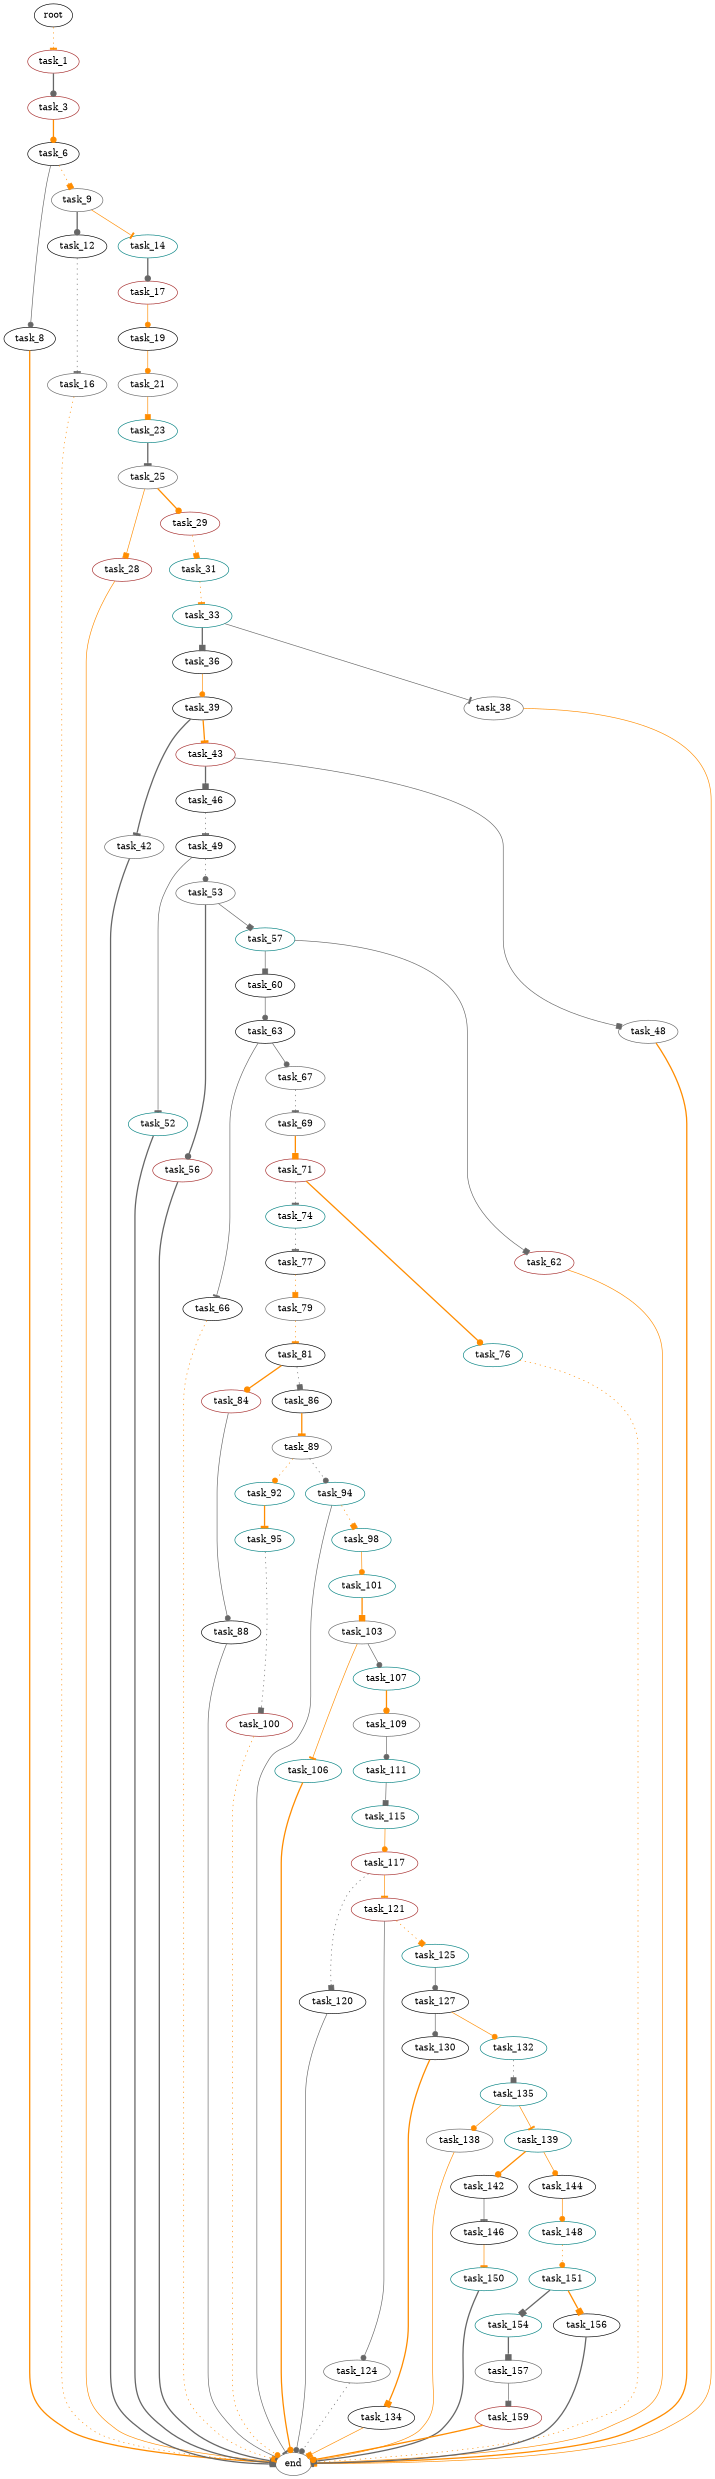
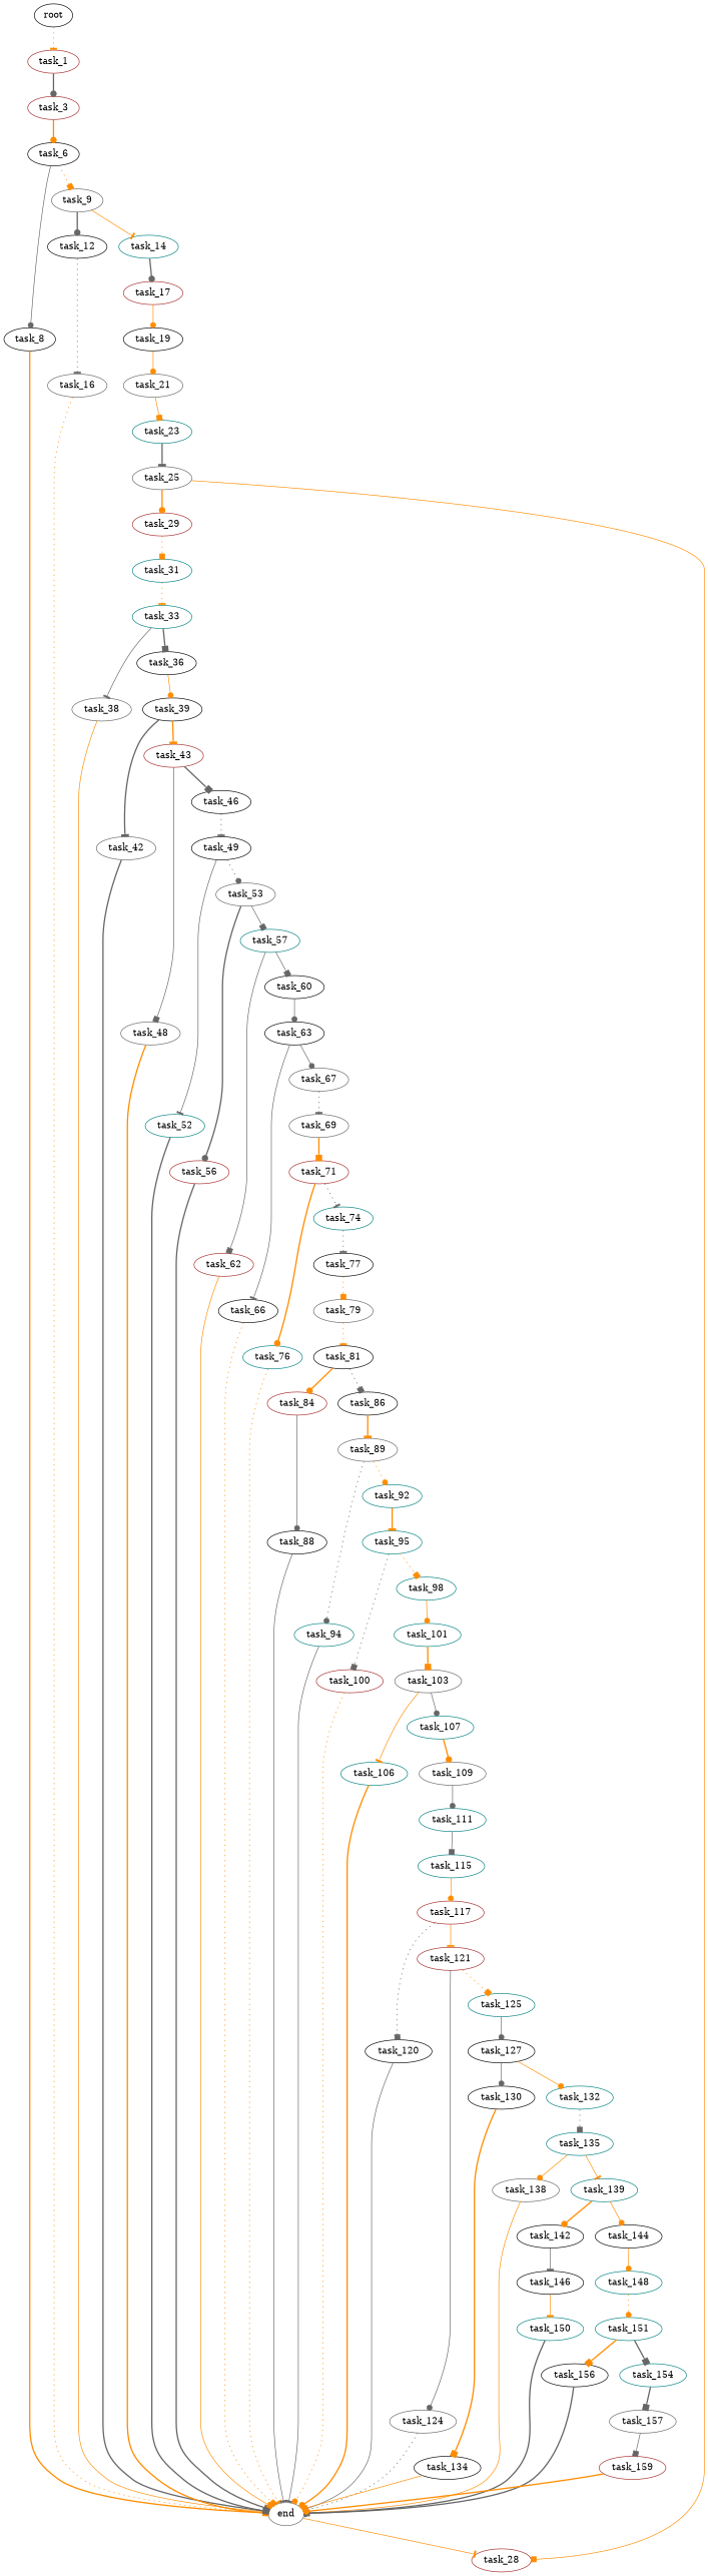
  digraph {
    node [color=teal]
    edge [arrowhead=dot color=darkorange style=solid]
    root [color=black]
    task_1 [color=brown]
    task_3 [color=brown]
    task_6 [color=black]
    task_8 [color=black]
    task_9 [color=gray40]
    end [color=gray40]
    task_12 [color=black]
    task_14
    task_16 [color=gray40]
    task_17 [color=brown]
    task_19 [color=black]
    task_21 [color=gray40]
    task_23
    task_25 [color=gray40]
    task_28 [color=brown]
    task_29 [color=brown]
    task_31
    task_33
    task_36 [color=black]
    task_38 [color=gray40]
    task_39 [color=black]
    task_42 [color=gray40]
    task_43 [color=brown]
    task_46 [color=black]
    task_48 [color=gray40]
    task_49 [color=black]
    task_52
    task_53 [color=gray40]
    task_56 [color=brown]
    task_57
    task_60 [color=black]
    task_62 [color=brown]
    task_63 [color=black]
    task_66 [color=black]
    task_67 [color=gray40]
    task_69 [color=gray40]
    task_71 [color=brown]
    task_74
    task_76
    task_77 [color=black]
    task_79 [color=gray40]
    task_81 [color=black]
    task_84 [color=brown]
    task_86 [color=black]
    task_88 [color=black]
    task_89 [color=gray40]
    task_92
    task_94
    task_95
    task_98
    task_100 [color=brown]
    task_101
    task_103 [color=gray40]
    task_106
    task_107
    task_109 [color=gray40]
    task_111
    task_115
    task_117 [color=brown]
    task_120 [color=black]
    task_121 [color=brown]
    task_124 [color=gray40]
    task_125
    task_127 [color=black]
    task_130 [color=black]
    task_132
    task_134 [color=black]
    task_135
    task_138 [color=gray40]
    task_139
    task_142 [color=black]
    task_144 [color=black]
    task_146 [color=black]
    task_148
    task_150
    task_151
    task_154
    task_156 [color=black]
    task_157 [color=gray40]
    task_159 [color=brown]
    root -> task_1 [arrowhead=tee style=dotted]
    task_1 -> task_3 [color=gray40 style=bold]
    task_3 -> task_6 [style=bold]
    task_6 -> task_8 [color=gray40]
    task_6 -> task_9 [arrowhead=box style=dotted]
    task_8 -> end [style=bold]
    task_9 -> task_12 [color=gray40 style=bold]
    task_9 -> task_14 [arrowhead=tee]
    task_12 -> task_16 [arrowhead=tee color=gray40 style=dotted]
    task_14 -> task_17 [color=gray40 style=bold]
    task_16 -> end [arrowhead=tee style=dotted]
    task_17 -> task_19
    task_19 -> task_21
    task_21 -> task_23 [arrowhead=box]
    task_23 -> task_25 [arrowhead=tee color=gray40 style=bold]
    task_25 -> task_28 [arrowhead=box]
    task_25 -> task_29 [style=bold]
-   task_28 -> end [arrowhead=tee]
+   end -> task_28 [arrowhead=tee]
    task_29 -> task_31 [arrowhead=box style=dotted]
    task_31 -> task_33 [arrowhead=tee style=dotted]
    task_33 -> task_36 [arrowhead=box color=gray40 style=bold]
    task_33 -> task_38 [arrowhead=tee color=gray40]
    task_36 -> task_39
    task_38 -> end [arrowhead=box]
    task_39 -> task_42 [arrowhead=tee color=gray40 style=bold]
    task_39 -> task_43 [arrowhead=tee style=bold]
    task_42 -> end [arrowhead=box color=gray40 style=bold]
    task_43 -> task_46 [arrowhead=box color=gray40 style=bold]
    task_43 -> task_48 [arrowhead=box color=gray40]
    task_46 -> task_49 [arrowhead=tee color=gray40 style=dotted]
    task_48 -> end [arrowhead=box style=bold]
    task_49 -> task_52 [arrowhead=tee color=gray40]
    task_49 -> task_53 [color=gray40 style=dotted]
    task_52 -> end [arrowhead=box color=gray40 style=bold]
    task_53 -> task_56 [color=gray40 style=bold]
    task_53 -> task_57 [arrowhead=box color=gray40]
    task_56 -> end [arrowhead=box color=gray40 style=bold]
    task_57 -> task_60 [arrowhead=box color=gray40]
    task_57 -> task_62 [arrowhead=box color=gray40]
    task_60 -> task_63 [color=gray40]
    task_62 -> end [arrowhead=box]
    task_63 -> task_66 [arrowhead=tee color=gray40]
    task_63 -> task_67 [color=gray40]
    task_66 -> end [arrowhead=box style=dotted]
    task_67 -> task_69 [arrowhead=tee color=gray40 style=dotted]
    task_69 -> task_71 [arrowhead=box style=bold]
    task_71 -> task_74 [arrowhead=tee color=gray40 style=dotted]
    task_71 -> task_76 [style=bold]
    task_74 -> task_77 [arrowhead=tee color=gray40 style=dotted]
    task_76 -> end [arrowhead=tee style=dotted]
    task_77 -> task_79 [arrowhead=box style=dotted]
    task_79 -> task_81 [arrowhead=tee style=dotted]
    task_81 -> task_84 [style=bold]
    task_81 -> task_86 [arrowhead=box color=gray40 style=dotted]
    task_84 -> task_88 [color=gray40]
    task_86 -> task_89 [arrowhead=tee style=bold]
    task_88 -> end [arrowhead=tee color=gray40]
    task_89 -> task_92 [style=dotted]
    task_89 -> task_94 [color=gray40 style=dotted]
    task_92 -> task_95 [arrowhead=tee style=bold]
    task_94 -> end [arrowhead=tee color=gray40]
-   task_94 -> task_98 [arrowhead=box style=dotted]
+   task_95 -> task_98 [arrowhead=box style=dotted]
    task_95 -> task_100 [arrowhead=box color=gray40 style=dotted]
    task_98 -> task_101
    task_100 -> end [style=dotted]
    task_101 -> task_103 [arrowhead=box style=bold]
    task_103 -> task_106 [arrowhead=tee]
    task_103 -> task_107 [color=gray40]
    task_106 -> end [style=bold]
    task_107 -> task_109 [style=bold]
    task_109 -> task_111 [color=gray40]
    task_111 -> task_115 [arrowhead=box color=gray40]
    task_115 -> task_117
    task_117 -> task_120 [arrowhead=box color=gray40 style=dotted]
    task_117 -> task_121 [arrowhead=tee]
    task_120 -> end [color=gray40]
    task_121 -> task_124 [color=gray40]
    task_121 -> task_125 [arrowhead=box style=dotted]
    task_124 -> end [color=gray40 style=dotted]
    task_125 -> task_127 [color=gray40]
    task_127 -> task_130 [color=gray40]
    task_127 -> task_132
    task_130 -> task_134 [arrowhead=box style=bold]
    task_132 -> task_135 [arrowhead=box color=gray40 style=dotted]
    task_134 -> end [arrowhead=box]
    task_135 -> task_138
    task_135 -> task_139 [arrowhead=tee]
    task_138 -> end [arrowhead=box]
    task_139 -> task_142 [style=bold]
    task_139 -> task_144
    task_142 -> task_146 [arrowhead=tee color=gray40]
    task_144 -> task_148
    task_146 -> task_150 [arrowhead=tee]
    task_148 -> task_151 [style=dotted]
    task_150 -> end [arrowhead=box color=gray40 style=bold]
    task_151 -> task_154 [arrowhead=box color=gray40 style=bold]
    task_151 -> task_156 [arrowhead=box style=bold]
    task_154 -> task_157 [arrowhead=box color=gray40 style=bold]
    task_156 -> end [arrowhead=tee color=gray40 style=bold]
    task_157 -> task_159 [arrowhead=box color=gray40]
    task_159 -> end [style=bold]
  }
